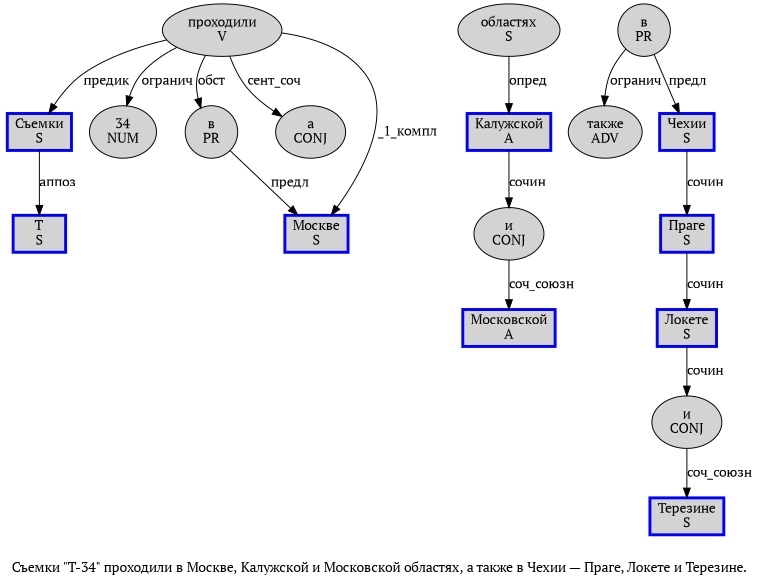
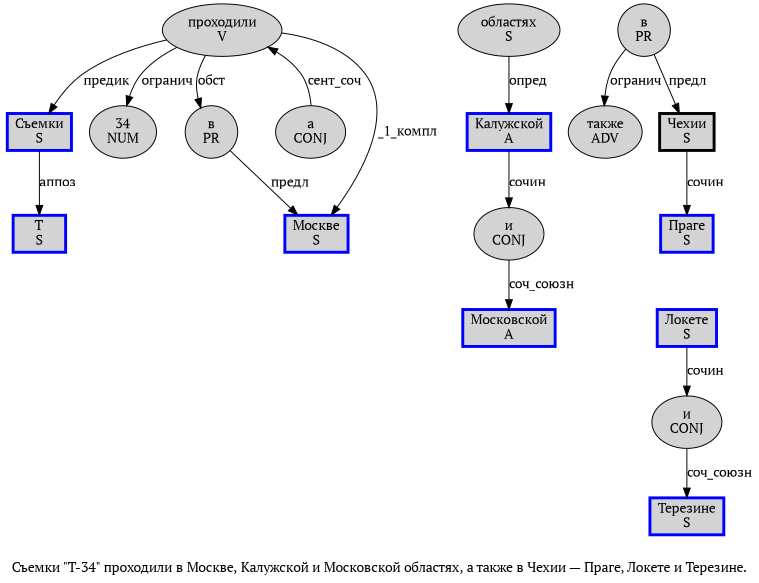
  digraph {
    fontname="PT Serif"
    label="Съемки \"Т-34\" проходили в Москве, Калужской и Московской областях, а также в Чехии — Праге, Локете и Терезине."
    node [fillcolor=lightgray fontname="PT Serif" penwidth=3 shape=box style=filled]
    edge [fontname="PT Serif"]
    n1 [color=blue label="Съемки\nS"]
    n2 [color=blue label="Т\nS"]
    n3 [label="34\nNUM" penwidth=1 shape=ellipse]
    n4 [label="проходили\nV" penwidth=1 shape=ellipse]
    n5 [label="в\nPR" penwidth=1 shape=ellipse]
    n6 [label="а\nCONJ" penwidth=1 shape=ellipse]
    n7 [color=blue label="Москве\nS"]
    n8 [label="областях\nS" penwidth=1 shape=ellipse]
    n9 [color=blue label="Калужской\nA"]
    n10 [label="и\nCONJ" penwidth=1 shape=ellipse]
    n11 [color=blue label="Московской\nA"]
    n12 [label="также\nADV" penwidth=1 shape=ellipse]
    n13 [label="в\nPR" penwidth=1 shape=ellipse]
-   n14 [color=blue label="Чехии\nS"]
+   n14 [color=black label="Чехии\nS"]
    n15 [color=blue label="Праге\nS"]
    n16 [color=blue label="Локете\nS"]
    n17 [label="и\nCONJ" penwidth=1 shape=ellipse]
    n18 [color=blue label="Терезине\nS"]
    n1 -> n2 [label="аппоз"]
    n4 -> n1 [label="предик"]
    n4 -> n3 [label="огранич"]
    n4 -> n5 [label="обст"]
-   n4 -> n6 [label="сент_соч"]
+   n6 -> n4 [label="сент_соч"]
    n4 -> n7 [label="_1_компл"]
    n5 -> n7 [label="предл"]
    n8 -> n9 [label="опред"]
    n9 -> n10 [label="сочин"]
    n10 -> n11 [label="соч_союзн"]
    n13 -> n12 [label="огранич"]
    n13 -> n14 [label="предл"]
    n14 -> n15 [label="сочин"]
-   n15 -> n16 [label="сочин"]
    n16 -> n17 [label="сочин"]
    n17 -> n18 [label="соч_союзн"]
  }
